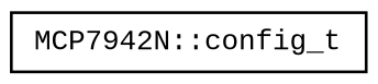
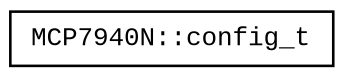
  digraph {
    rankdir=LR
    fontname="Liberation Mono"
-   n1 [color=black fillcolor=white fontname="Liberation Mono" fontsize=10 height=0.2 label="MCP7942N::config_t" shape=record style=filled width=0.4]
+   n1 [color=black fillcolor=white fontname="Liberation Mono" fontsize=10 height=0.2 label="MCP7940N::config_t" shape=record style=filled width=0.4]
  }
